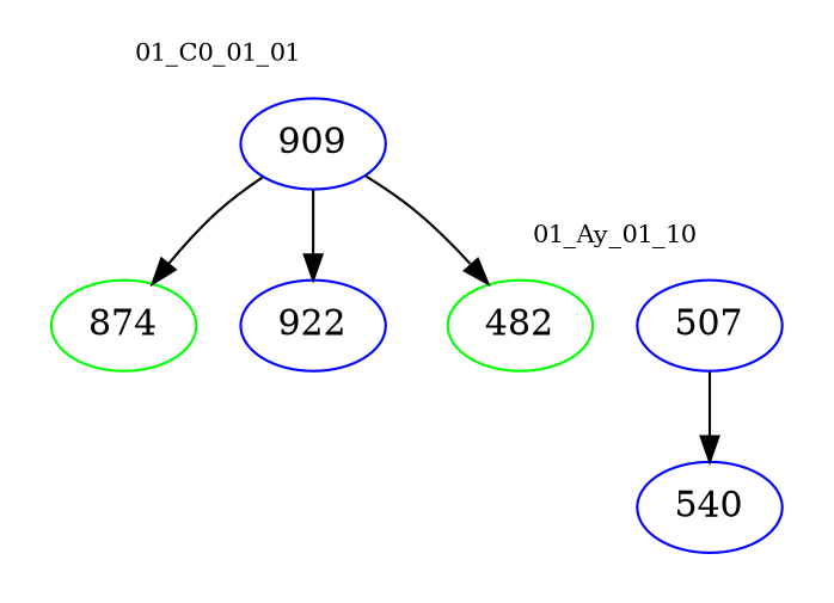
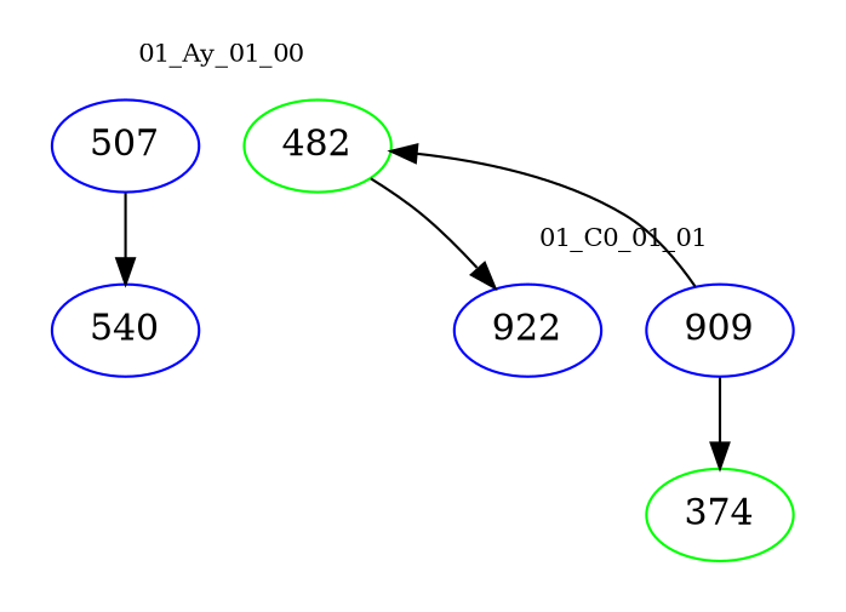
  digraph {
    node [color=blue]
    edge [color=black]
    n1 [label=507]
    n2 [color=green label=482]
    n3 [label=540]
    n4 [label=909]
-   n5 [color=green label=874]
+   n5 [color=green label=374]
    n6 [label=922]
    subgraph cluster_1 {
      color=white
      fontsize=10
-     label="01_Ay_01_10"
+     label="01_Ay_01_00"
      n1
      n2
      n3
    }
    subgraph cluster_2 {
      color=white
      fontsize=10
      label="01_C0_01_01"
      n4
      n5
      n6
    }
    n1 -> n3
    n4 -> n2
    n4 -> n5
-   n4 -> n6
+   n2 -> n6
  }
